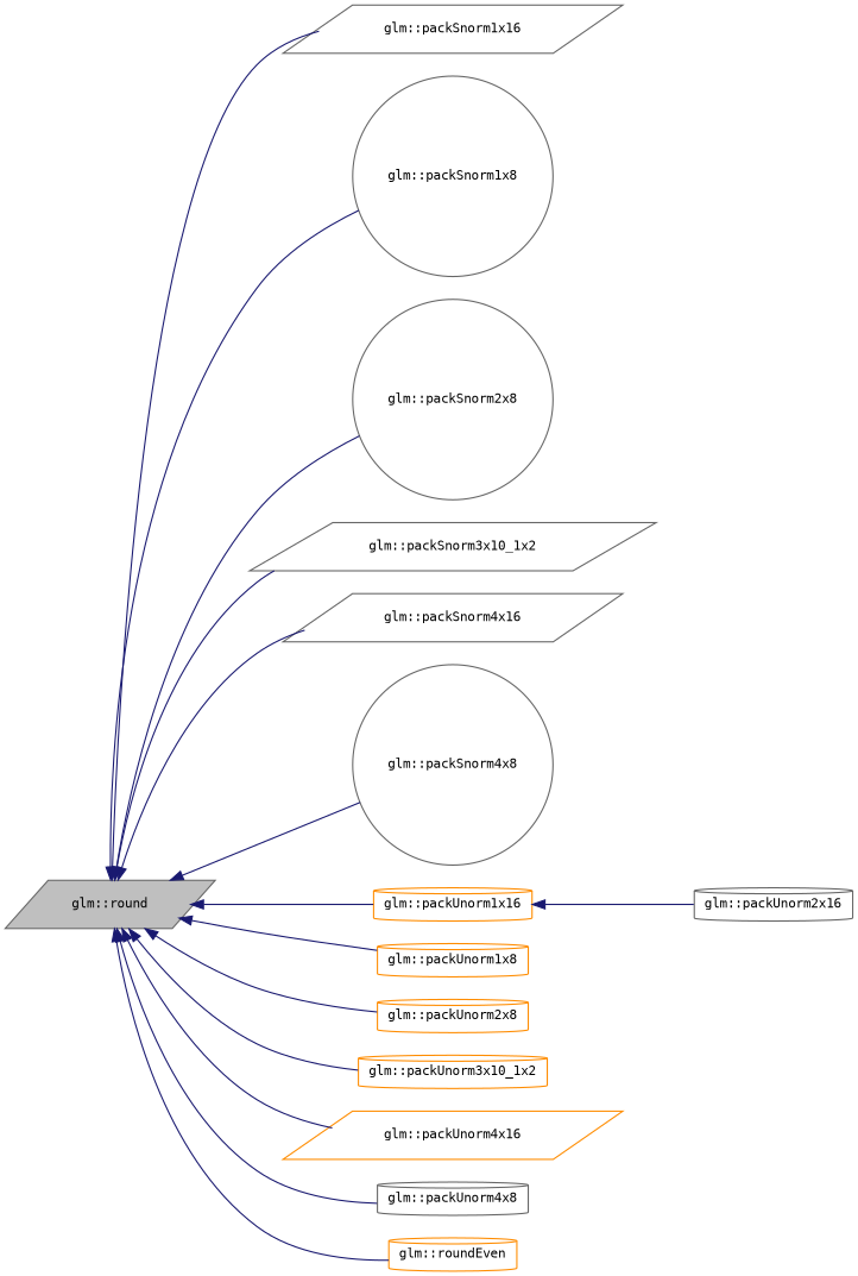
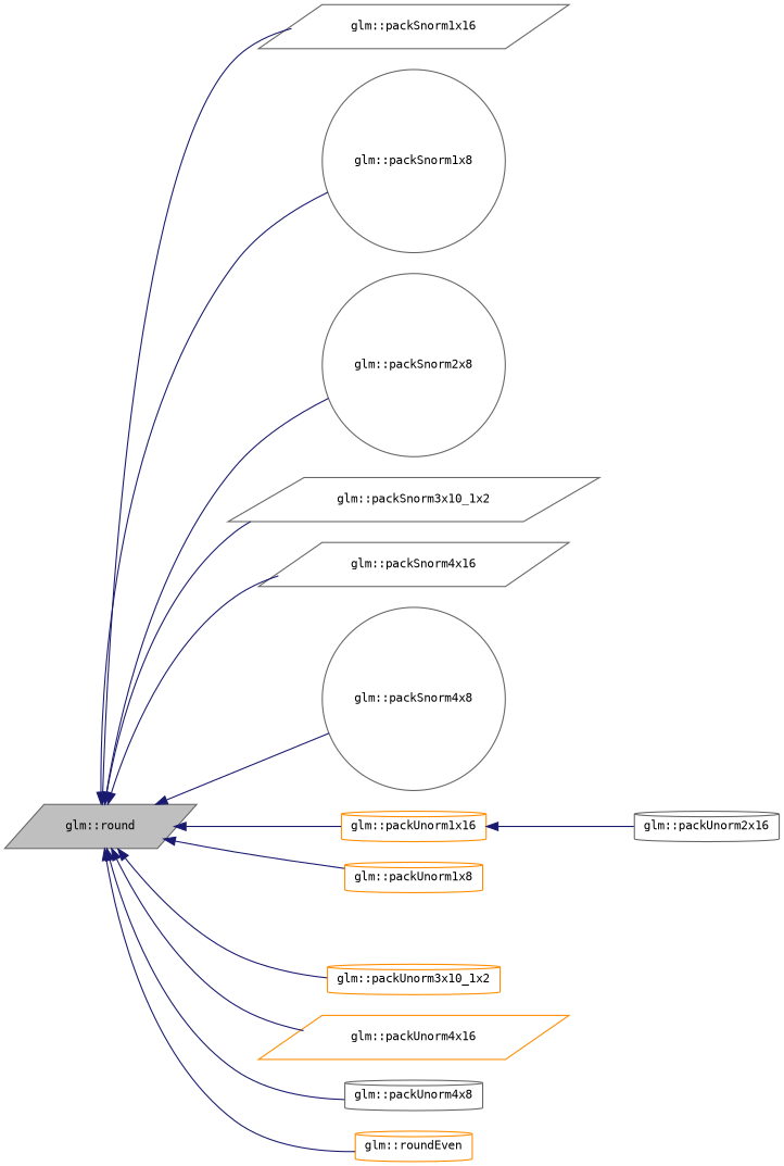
  digraph {
    fontname="DejaVu Sans Mono"
    rankdir=LR
    node [color=gray40 fontname="DejaVu Sans Mono" fontsize=10 shape=cylinder]
    edge [color=midnightblue dir=back fontname="DejaVu Sans Mono" fontsize=10 labelfontname=FreeSans labelfontsize=10 style=solid]
    n1 [fillcolor=grey75 fontcolor=black height=0.2 label="glm::round" shape=parallelogram style=filled width=0.4]
    n2 [height=0.2 label="glm::packSnorm1x16" shape=parallelogram width=0.4]
    n3 [height=0.2 label="glm::packSnorm1x8" shape=circle width=0.4]
    n4 [height=0.2 label="glm::packSnorm2x8" shape=circle width=0.4]
    n5 [height=0.2 label="glm::packSnorm3x10_1x2" shape=parallelogram width=0.4]
    n6 [height=0.2 label="glm::packSnorm4x16" shape=parallelogram width=0.4]
    n7 [height=0.2 label="glm::packSnorm4x8" shape=circle width=0.4]
    n8 [color=darkorange height=0.2 label="glm::packUnorm1x16" width=0.4]
    n9 [color=darkorange height=0.2 label="glm::packUnorm1x8" width=0.4]
-   n10 [color=darkorange height=0.2 label="glm::packUnorm2x8" width=0.4]
    n11 [color=darkorange height=0.2 label="glm::packUnorm3x10_1x2" width=0.4]
    n12 [color=darkorange height=0.2 label="glm::packUnorm4x16" shape=parallelogram width=0.4]
    n13 [height=0.2 label="glm::packUnorm4x8" width=0.4]
    n14 [color=darkorange height=0.2 label="glm::roundEven" width=0.4]
    n15 [height=0.2 label="glm::packUnorm2x16" width=0.4]
    n1 -> n2
    n1 -> n3
    n1 -> n4
    n1 -> n5
    n1 -> n6
    n1 -> n7
    n1 -> n8
    n1 -> n9
-   n1 -> n10
    n1 -> n11
    n1 -> n12
    n1 -> n13
    n1 -> n14
    n8 -> n15
  }
